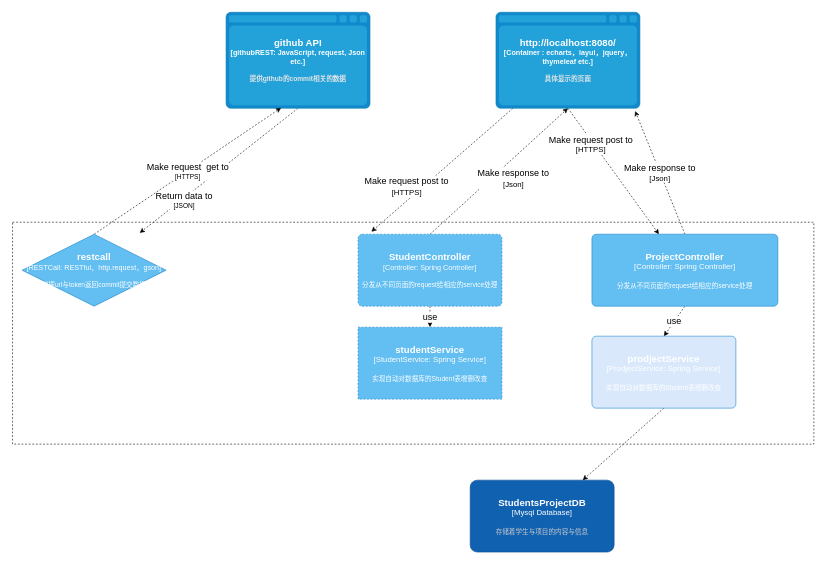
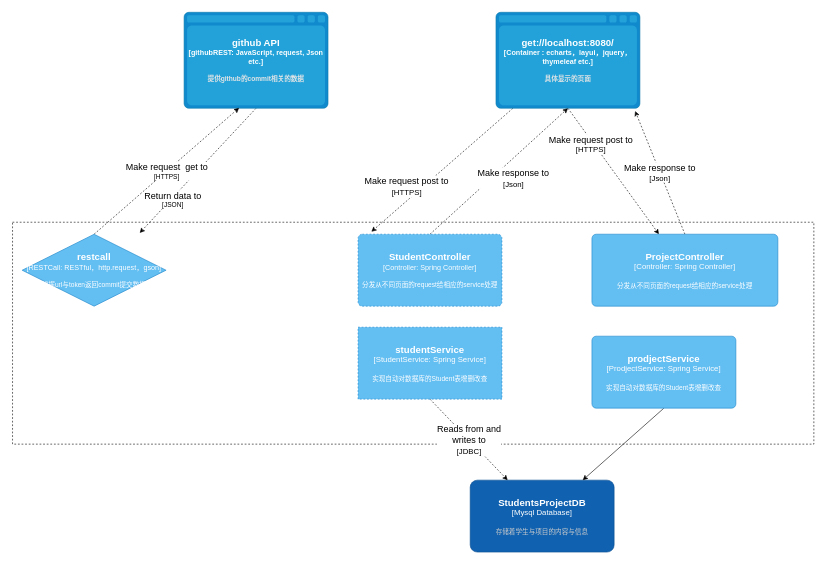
  <mxCell id="0" />
  <mxCell id="1" parent="0" />
  <mxCell id="2" value="" style="rounded=0;whiteSpace=wrap;html=1;fontSize=15;fillColor=none;dashed=1;" vertex="1" parent="1"><mxGeometry x="20" y="370" width="1336" height="370" as="geometry" /></mxCell>
  <mxCell id="3" value="&lt;font style=&quot;font-size: 15px&quot;&gt;Return data to&lt;/font&gt;&lt;br&gt;[JSON]" style="edgeStyle=none;rounded=0;orthogonalLoop=1;jettySize=auto;html=1;exitX=0.5;exitY=1;exitDx=0;exitDy=0;exitPerimeter=0;dashed=1;entryX=0.817;entryY=-0.018;entryDx=0;entryDy=0;entryPerimeter=0;" parent="1" source="4" target="13" edge="1"><mxGeometry x="0.452" y="2" relative="1" as="geometry"><mxPoint x="286" y="300" as="targetPoint" /><Array as="points" /><mxPoint as="offset" /></mxGeometry></mxCell>
- <mxCell id="4" value="&lt;font style=&quot;font-size: 16px&quot;&gt;&lt;b&gt;github API&lt;/font&gt;&lt;div&gt;[githubREST:&amp;nbsp;JavaScript, request, Json etc.]&lt;/div&gt;&lt;br&gt;&lt;div&gt;&lt;font style=&quot;font-size: 11px&quot;&gt;&lt;font color=&quot;#E6E6E6&quot;&gt;提供github的commit相关的数据&lt;/font&gt;&lt;/div&gt;" style="shape=mxgraph.c4.webBrowserContainer;whiteSpace=wrap;html=1;boundedLbl=1;rounded=0;labelBackgroundColor=none;fillColor=#118ACD;fontSize=12;fontColor=#ffffff;align=center;strokeColor=#0E7DAD;metaEdit=1;points=[[0.5,0,0],[1,0.25,0],[1,0.5,0],[1,0.75,0],[0.5,1,0],[0,0.75,0],[0,0.5,0],[0,0.25,0]];resizable=0;" parent="1" vertex="1"><mxGeometry x="376" y="20" width="240" height="160" as="geometry" /></mxCell>
+ <mxCell id="4" value="&lt;font style=&quot;font-size: 16px&quot;&gt;&lt;b&gt;github API&lt;/font&gt;&lt;div&gt;[githubREST:&amp;nbsp;JavaScript, request, Json etc.]&lt;/div&gt;&lt;br&gt;&lt;div&gt;&lt;font style=&quot;font-size: 11px&quot;&gt;&lt;font color=&quot;#E6E6E6&quot;&gt;提供github的commit相关的数据&lt;/font&gt;&lt;/div&gt;" style="shape=mxgraph.c4.webBrowserContainer;whiteSpace=wrap;html=1;boundedLbl=1;rounded=0;labelBackgroundColor=none;fillColor=#118ACD;fontSize=12;fontColor=#ffffff;align=center;strokeColor=#0E7DAD;metaEdit=1;points=[[0.5,0,0],[1,0.25,0],[1,0.5,0],[1,0.75,0],[0.5,1,0],[0,0.75,0],[0,0.5,0],[0,0.25,0]];resizable=0;" parent="1" vertex="1"><mxGeometry x="306" y="20" width="240" height="160" as="geometry" /></mxCell>
  <mxCell id="5" style="edgeStyle=none;rounded=0;orthogonalLoop=1;jettySize=auto;html=1;entryX=0.093;entryY=-0.035;entryDx=0;entryDy=0;entryPerimeter=0;dashed=1;fontSize=15;" parent="1" source="8" target="11" edge="1"><mxGeometry relative="1" as="geometry" /></mxCell>
  <mxCell id="6" value="Make request post to&lt;br&gt;&lt;font style=&quot;font-size: 13px&quot;&gt;[HTTPS]&lt;/font&gt;" style="edgeLabel;html=1;align=center;verticalAlign=middle;resizable=0;points=[];fontSize=15;" parent="5" vertex="1" connectable="0"><mxGeometry x="-0.32" y="2" relative="1" as="geometry"><mxPoint x="-99" y="58" as="offset" /></mxGeometry></mxCell>
  <mxCell id="7" value="&lt;span style=&quot;color: rgb(0 , 0 , 0) ; font-family: &amp;#34;helvetica&amp;#34; ; font-size: 15px ; font-style: normal ; font-weight: 400 ; letter-spacing: normal ; text-align: center ; text-indent: 0px ; text-transform: none ; word-spacing: 0px ; background-color: rgb(255 , 255 , 255) ; display: inline ; float: none&quot;&gt;Make request post to&lt;/span&gt;&lt;br style=&quot;color: rgb(0 , 0 , 0) ; font-family: &amp;#34;helvetica&amp;#34; ; font-size: 15px ; font-style: normal ; font-weight: 400 ; letter-spacing: normal ; text-align: center ; text-indent: 0px ; text-transform: none ; word-spacing: 0px&quot;&gt;&lt;font style=&quot;color: rgb(0 , 0 , 0) ; font-family: &amp;#34;helvetica&amp;#34; ; font-style: normal ; font-weight: 400 ; letter-spacing: normal ; text-align: center ; text-indent: 0px ; text-transform: none ; word-spacing: 0px ; font-size: 13px&quot;&gt;[HTTPS]&lt;/font&gt;&lt;br&gt;" style="edgeStyle=none;rounded=0;orthogonalLoop=1;jettySize=auto;html=1;exitX=0.5;exitY=1;exitDx=0;exitDy=0;exitPerimeter=0;fontSize=13;dashed=1;" edge="1" parent="1" source="8" target="19"><mxGeometry x="-0.452" y="-5" relative="1" as="geometry"><mxPoint as="offset" /></mxGeometry></mxCell>
- <mxCell id="8" value="&lt;font style=&quot;font-size: 16px&quot;&gt;&lt;b&gt;http://localhost:8080/&lt;/font&gt;&lt;div&gt;[Container :&amp;nbsp;echarts，layui，jquery，thymeleaf etc.]&lt;/div&gt;&lt;br&gt;&lt;div&gt;&lt;font style=&quot;font-size: 11px&quot;&gt;&lt;font color=&quot;#E6E6E6&quot;&gt;具体显示的页面&lt;/font&gt;&lt;/div&gt;" style="shape=mxgraph.c4.webBrowserContainer;whiteSpace=wrap;html=1;boundedLbl=1;rounded=0;labelBackgroundColor=none;fillColor=#118ACD;fontSize=12;fontColor=#ffffff;align=center;strokeColor=#0E7DAD;metaEdit=1;points=[[0.5,0,0],[1,0.25,0],[1,0.5,0],[1,0.75,0],[0.5,1,0],[0,0.75,0],[0,0.5,0],[0,0.25,0]];resizable=0;" parent="1" vertex="1"><mxGeometry x="826" y="20" width="240" height="160" as="geometry" /></mxCell>
+ <mxCell id="8" value="&lt;font style=&quot;font-size: 16px&quot;&gt;&lt;b&gt;get://localhost:8080/&lt;/font&gt;&lt;div&gt;[Container :&amp;nbsp;echarts，layui，jquery，thymeleaf etc.]&lt;/div&gt;&lt;br&gt;&lt;div&gt;&lt;font style=&quot;font-size: 11px&quot;&gt;&lt;font color=&quot;#E6E6E6&quot;&gt;具体显示的页面&lt;/font&gt;&lt;/div&gt;" style="shape=mxgraph.c4.webBrowserContainer;whiteSpace=wrap;html=1;boundedLbl=1;rounded=0;labelBackgroundColor=none;fillColor=#118ACD;fontSize=12;fontColor=#ffffff;align=center;strokeColor=#0E7DAD;metaEdit=1;points=[[0.5,0,0],[1,0.25,0],[1,0.5,0],[1,0.75,0],[0.5,1,0],[0,0.75,0],[0,0.5,0],[0,0.25,0]];resizable=0;" parent="1" vertex="1"><mxGeometry x="826" y="20" width="240" height="160" as="geometry" /></mxCell>
  <mxCell id="9" value="Make response to&lt;font style=&quot;font-size: 14px&quot;&gt;&lt;br&gt;&lt;/font&gt;&lt;font style=&quot;font-size: 13px&quot;&gt;[Json]&lt;/font&gt;" style="edgeStyle=none;rounded=0;orthogonalLoop=1;jettySize=auto;html=1;exitX=0.5;exitY=0;exitDx=0;exitDy=0;exitPerimeter=0;entryX=0.5;entryY=1;entryDx=0;entryDy=0;entryPerimeter=0;dashed=1;fontSize=15;" parent="1" source="11" target="8" edge="1"><mxGeometry x="0.069" y="-24" relative="1" as="geometry"><mxPoint as="offset" /></mxGeometry></mxCell>
- <mxCell id="10" value="&lt;font style=&quot;font-size: 15px&quot;&gt;use&lt;/font&gt;" style="edgeStyle=none;rounded=0;orthogonalLoop=1;jettySize=auto;html=1;exitX=0.5;exitY=1;exitDx=0;exitDy=0;exitPerimeter=0;dashed=1;fontSize=13;" parent="1" source="11" target="16" edge="1"><mxGeometry relative="1" as="geometry"><Array as="points"><mxPoint x="716" y="540" /></Array></mxGeometry></mxCell>
  <mxCell id="11" value="&lt;font style=&quot;font-size: 16px&quot;&gt;&lt;b&gt;StudentController&lt;/b&gt;&lt;/font&gt;&lt;div&gt;[Controller: Spring Controller]&lt;/div&gt;&lt;br&gt;&lt;div&gt;&lt;font style=&quot;font-size: 11px&quot;&gt;分发从不同页面的request给相应的service处理&lt;/font&gt;&lt;/div&gt;" style="rounded=1;whiteSpace=wrap;html=1;labelBackgroundColor=none;fillColor=#63BEF2;fontColor=#ffffff;align=center;arcSize=6;strokeColor=#2086C9;metaEdit=1;resizable=0;points=[[0.25,0,0],[0.5,0,0],[0.75,0,0],[1,0.25,0],[1,0.5,0],[1,0.75,0],[0.75,1,0],[0.5,1,0],[0.25,1,0],[0,0.75,0],[0,0.5,0],[0,0.25,0]];dashed=1;" parent="1" vertex="1"><mxGeometry x="596" y="390" width="240" height="120" as="geometry" /></mxCell>
  <mxCell id="12" value="&lt;font style=&quot;font-size: 15px&quot;&gt;Make request&amp;nbsp; get to&lt;/font&gt;&lt;br&gt;[HTTPS]" style="edgeStyle=none;rounded=0;orthogonalLoop=1;jettySize=auto;html=1;exitX=0.5;exitY=0;exitDx=0;exitDy=0;exitPerimeter=0;entryX=0.382;entryY=0.996;entryDx=0;entryDy=0;entryPerimeter=0;dashed=1;" parent="1" source="13" target="4" edge="1"><mxGeometry relative="1" as="geometry"><Array as="points" /></mxGeometry></mxCell>
  <mxCell id="13" value="&lt;font style=&quot;font-size: 16px&quot;&gt;&lt;b&gt;restcall&lt;/b&gt;&lt;/font&gt;&lt;div&gt;[RESTCall: RESTful，http.request，gson]&lt;/div&gt;&lt;br&gt;&lt;div&gt;&lt;font style=&quot;font-size: 11px&quot;&gt;根据url与token返回commit提交数据&lt;/font&gt;&lt;/div&gt;" style="rhombus;whiteSpace=wrap;html=1;labelBackgroundColor=none;fillColor=#63BEF2;fontColor=#ffffff;align=center;arcSize=6;strokeColor=#2086C9;metaEdit=1;resizable=0;points=[[0.25,0,0],[0.5,0,0],[0.75,0,0],[1,0.25,0],[1,0.5,0],[1,0.75,0],[0.75,1,0],[0.5,1,0],[0.25,1,0],[0,0.75,0],[0,0.5,0],[0,0.25,0]];" parent="1" vertex="1"><mxGeometry x="36" y="390" width="240" height="120" as="geometry" /></mxCell>
  <mxCell id="14" value="&lt;font style=&quot;font-size: 16px&quot;&gt;&lt;b&gt;StudentsProjectDB&lt;/b&gt;&lt;/font&gt;&lt;div&gt;[Mysql Database]&lt;/div&gt;&lt;br&gt;&lt;div&gt;&lt;font style=&quot;font-size: 11px&quot;&gt;&lt;font color=&quot;#cccccc&quot;&gt;存储着学生与项目的内容与信息&lt;/font&gt;&lt;/div&gt;" style="rounded=1;whiteSpace=wrap;html=1;labelBackgroundColor=none;fillColor=#1061B0;fontColor=#ffffff;align=center;arcSize=10;strokeColor=#0D5091;metaEdit=1;resizable=0;points=[[0.25,0,0],[0.5,0,0],[0.75,0,0],[1,0.25,0],[1,0.5,0],[1,0.75,0],[0.75,1,0],[0.5,1,0],[0.25,1,0],[0,0.75,0],[0,0.5,0],[0,0.25,0]];fontSize=13;" parent="1" vertex="1"><mxGeometry x="783" y="800" width="240" height="120" as="geometry" /></mxCell>
+ <mxCell id="15" value="Reads from and&lt;br&gt;writes to&lt;br&gt;&lt;span style=&quot;font-size: 13px&quot;&gt;[JDBC]&lt;/span&gt;" style="edgeStyle=none;rounded=0;orthogonalLoop=1;jettySize=auto;html=1;exitX=0.5;exitY=1;exitDx=0;exitDy=0;exitPerimeter=0;dashed=1;fontSize=15;" parent="1" source="16" target="14" edge="1"><mxGeometry relative="1" as="geometry" /></mxCell>
  <mxCell id="16" value="&lt;font style=&quot;font-size: 16px&quot;&gt;&lt;b&gt;studentService&lt;/b&gt;&lt;/font&gt;&lt;div&gt;[StudentService: Spring Service]&lt;/div&gt;&lt;br&gt;&lt;div&gt;&lt;font style=&quot;font-size: 11px&quot;&gt;实现自动对数据库的Student表增删改查&lt;/font&gt;&lt;/div&gt;" style="rounded=1;whiteSpace=wrap;html=1;labelBackgroundColor=none;fillColor=#63BEF2;fontColor=#ffffff;align=center;arcSize=0;strokeColor=#2086C9;metaEdit=1;resizable=0;points=[[0.25,0,0],[0.5,0,0],[0.75,0,0],[1,0.25,0],[1,0.5,0],[1,0.75,0],[0.75,1,0],[0.5,1,0],[0.25,1,0],[0,0.75,0],[0,0.5,0],[0,0.25,0]];dashed=1;fontSize=13;" parent="1" vertex="1"><mxGeometry x="596" y="545" width="240" height="120" as="geometry" /></mxCell>
  <mxCell id="17" value="&lt;span style=&quot;color: rgb(0 , 0 , 0) ; font-family: &amp;#34;helvetica&amp;#34; ; font-size: 15px ; font-style: normal ; font-weight: 400 ; letter-spacing: normal ; text-align: center ; text-indent: 0px ; text-transform: none ; word-spacing: 0px ; background-color: rgb(255 , 255 , 255) ; display: inline ; float: none&quot;&gt;Make response to&lt;/span&gt;&lt;font style=&quot;color: rgb(0 , 0 , 0) ; font-family: &amp;#34;helvetica&amp;#34; ; font-style: normal ; font-weight: 400 ; letter-spacing: normal ; text-align: center ; text-indent: 0px ; text-transform: none ; word-spacing: 0px ; font-size: 14px&quot;&gt;&lt;br&gt;&lt;/font&gt;&lt;font style=&quot;color: rgb(0 , 0 , 0) ; font-family: &amp;#34;helvetica&amp;#34; ; font-style: normal ; font-weight: 400 ; letter-spacing: normal ; text-align: center ; text-indent: 0px ; text-transform: none ; word-spacing: 0px ; font-size: 13px&quot;&gt;[Json]&lt;/font&gt;" style="edgeStyle=none;rounded=0;orthogonalLoop=1;jettySize=auto;html=1;exitX=0.5;exitY=0;exitDx=0;exitDy=0;exitPerimeter=0;dashed=1;fontSize=13;entryX=0.967;entryY=1.029;entryDx=0;entryDy=0;entryPerimeter=0;" edge="1" parent="1" source="19" target="8"><mxGeometry relative="1" as="geometry" /></mxCell>
- <mxCell id="18" value="&lt;font style=&quot;font-size: 15px&quot;&gt;use&lt;/font&gt;" style="edgeStyle=none;rounded=0;orthogonalLoop=1;jettySize=auto;html=1;exitX=0.5;exitY=1;exitDx=0;exitDy=0;exitPerimeter=0;entryX=0.5;entryY=0;entryDx=0;entryDy=0;entryPerimeter=0;dashed=1;fontSize=13;" edge="1" parent="1" source="19" target="21"><mxGeometry relative="1" as="geometry" /></mxCell>
  <mxCell id="19" value="&lt;font style=&quot;font-size: 16px&quot;&gt;&lt;b&gt;ProjectController&lt;/b&gt;&lt;/font&gt;&lt;div&gt;[Controller: Spring Controller]&lt;/div&gt;&lt;br&gt;&lt;div&gt;&lt;font style=&quot;font-size: 11px&quot;&gt;分发从不同页面的request给相应的service处理&lt;/font&gt;&lt;/div&gt;" style="rounded=1;whiteSpace=wrap;html=1;labelBackgroundColor=none;fillColor=#63BEF2;fontColor=#ffffff;align=center;arcSize=6;strokeColor=#2086C9;metaEdit=1;resizable=0;points=[[0.25,0,0],[0.5,0,0],[0.75,0,0],[1,0.25,0],[1,0.5,0],[1,0.75,0],[0.75,1,0],[0.5,1,0],[0.25,1,0],[0,0.75,0],[0,0.5,0],[0,0.25,0]];fontSize=13;" vertex="1" parent="1"><mxGeometry x="986" y="390" width="310" height="120" as="geometry" /></mxCell>
- <mxCell id="20" style="edgeStyle=none;rounded=0;orthogonalLoop=1;jettySize=auto;html=1;exitX=0.5;exitY=1;exitDx=0;exitDy=0;exitPerimeter=0;dashed=1;fontSize=15;" edge="1" parent="1" source="21" target="14"><mxGeometry relative="1" as="geometry" /></mxCell>
- <mxCell id="21" value="&lt;font style=&quot;font-size: 16px&quot;&gt;&lt;b&gt;prodjectService&lt;/b&gt;&lt;/font&gt;&lt;div&gt;[ProdjectService: Spring Service]&lt;/div&gt;&lt;br&gt;&lt;div&gt;&lt;font style=&quot;font-size: 11px&quot;&gt;实现自动对数据库的Student表增删改查&lt;/font&gt;&lt;/div&gt;" style="rounded=1;whiteSpace=wrap;html=1;labelBackgroundColor=none;fillColor=#dae8fc;fontColor=#ffffff;align=center;arcSize=6;strokeColor=#2086C9;metaEdit=1;resizable=0;points=[[0.25,0,0],[0.5,0,0],[0.75,0,0],[1,0.25,0],[1,0.5,0],[1,0.75,0],[0.75,1,0],[0.5,1,0],[0.25,1,0],[0,0.75,0],[0,0.5,0],[0,0.25,0]];fontSize=13;" vertex="1" parent="1"><mxGeometry x="986" y="560" width="240" height="120" as="geometry" /></mxCell>
+ <mxCell id="20" style="edgeStyle=none;rounded=0;orthogonalLoop=1;jettySize=auto;html=1;exitX=0.5;exitY=1;exitDx=0;exitDy=0;exitPerimeter=0;dashed=0;fontSize=15;" edge="1" parent="1" source="21" target="14"><mxGeometry relative="1" as="geometry" /></mxCell>
+ <mxCell id="21" value="&lt;font style=&quot;font-size: 16px&quot;&gt;&lt;b&gt;prodjectService&lt;/b&gt;&lt;/font&gt;&lt;div&gt;[ProdjectService: Spring Service]&lt;/div&gt;&lt;br&gt;&lt;div&gt;&lt;font style=&quot;font-size: 11px&quot;&gt;实现自动对数据库的Student表增删改查&lt;/font&gt;&lt;/div&gt;" style="rounded=1;whiteSpace=wrap;html=1;labelBackgroundColor=none;fillColor=#63BEF2;fontColor=#ffffff;align=center;arcSize=6;strokeColor=#2086C9;metaEdit=1;resizable=0;points=[[0.25,0,0],[0.5,0,0],[0.75,0,0],[1,0.25,0],[1,0.5,0],[1,0.75,0],[0.75,1,0],[0.5,1,0],[0.25,1,0],[0,0.75,0],[0,0.5,0],[0,0.25,0]];fontSize=13;" vertex="1" parent="1"><mxGeometry x="986" y="560" width="240" height="120" as="geometry" /></mxCell>
